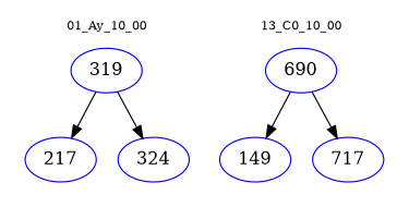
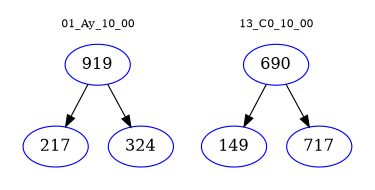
  digraph {
    node [color=blue]
    edge [color=black]
-   n1 [label=319]
+   n1 [label=919]
    n2 [label=217]
    n3 [label=324]
    n4 [label=690]
    n5 [label=149]
    n6 [label=717]
    subgraph cluster_1 {
      color=white
      fontsize=10
      label="01_Ay_10_00"
      n1
      n2
      n3
    }
    subgraph cluster_2 {
      color=white
      fontsize=10
      label="13_C0_10_00"
      n4
      n5
      n6
    }
    n1 -> n2
    n1 -> n3
    n4 -> n5
    n4 -> n6
  }
